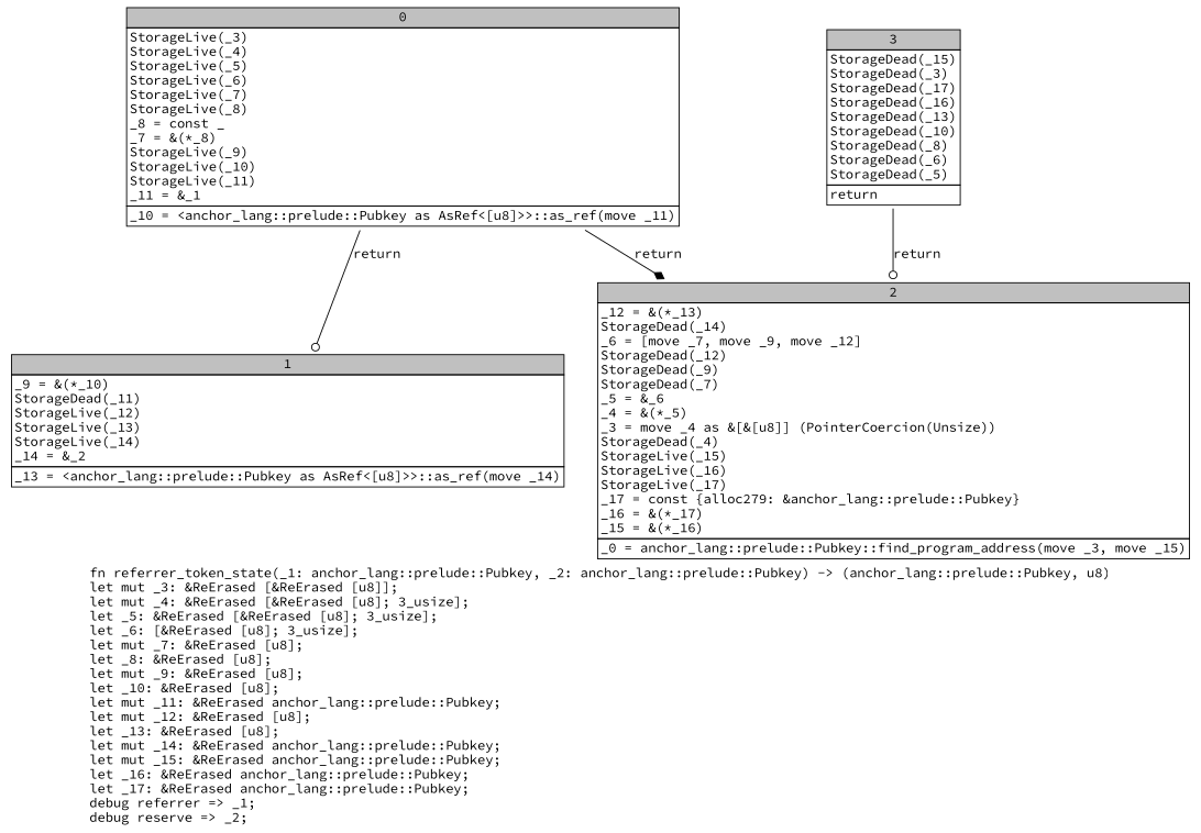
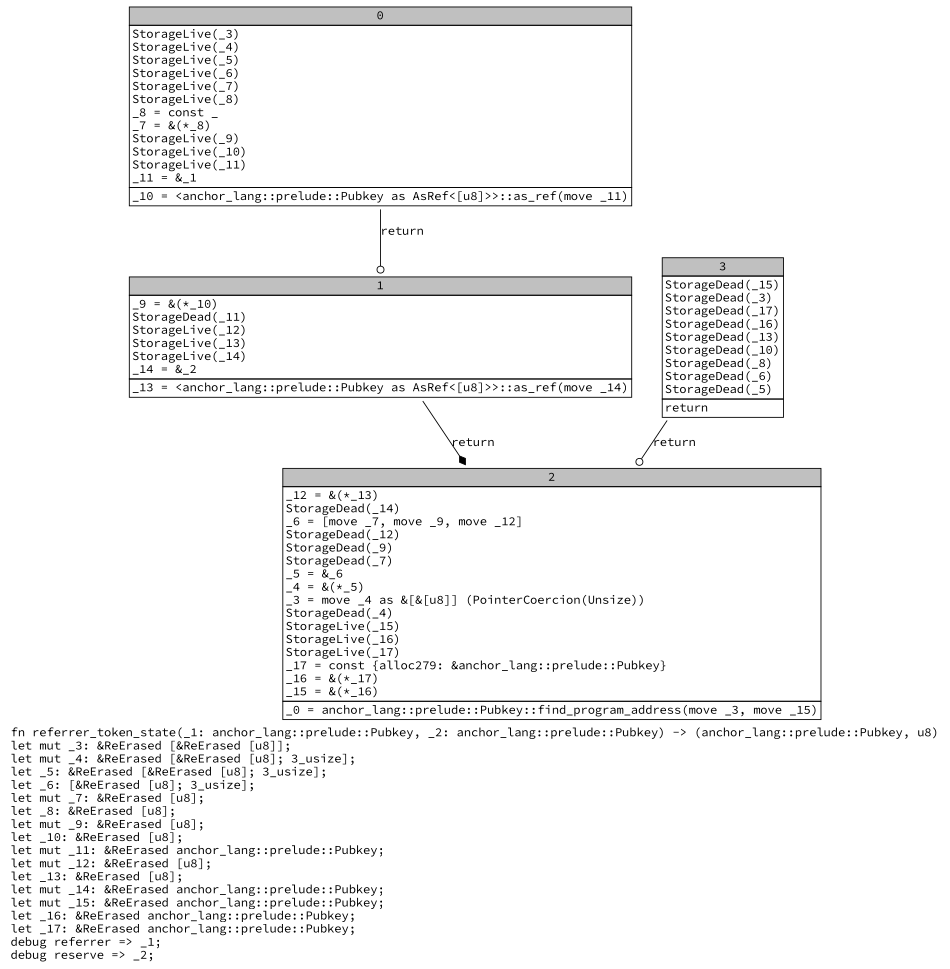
  digraph {
    fontname="Source Code Pro"
    label=<fn referrer_token_state(_1: anchor_lang::prelude::Pubkey, _2: anchor_lang::prelude::Pubkey) -&gt; (anchor_lang::prelude::Pubkey, u8)<br align="left"/>let mut _3: &amp;ReErased [&amp;ReErased [u8]];<br align="left"/>let mut _4: &amp;ReErased [&amp;ReErased [u8]; 3_usize];<br align="left"/>let _5: &amp;ReErased [&amp;ReErased [u8]; 3_usize];<br align="left"/>let _6: [&amp;ReErased [u8]; 3_usize];<br align="left"/>let mut _7: &amp;ReErased [u8];<br align="left"/>let _8: &amp;ReErased [u8];<br align="left"/>let mut _9: &amp;ReErased [u8];<br align="left"/>let _10: &amp;ReErased [u8];<br align="left"/>let mut _11: &amp;ReErased anchor_lang::prelude::Pubkey;<br align="left"/>let mut _12: &amp;ReErased [u8];<br align="left"/>let _13: &amp;ReErased [u8];<br align="left"/>let mut _14: &amp;ReErased anchor_lang::prelude::Pubkey;<br align="left"/>let mut _15: &amp;ReErased anchor_lang::prelude::Pubkey;<br align="left"/>let _16: &amp;ReErased anchor_lang::prelude::Pubkey;<br align="left"/>let _17: &amp;ReErased anchor_lang::prelude::Pubkey;<br align="left"/>debug referrer =&gt; _1;<br align="left"/>debug reserve =&gt; _2;<br align="left"/>>
    node [fontname="Source Code Pro" shape=none]
    edge [arrowhead=odot fontname="Source Code Pro"]
    n1 [label=<<table border="0" cellborder="1" cellspacing="0"><tr><td bgcolor="gray" align="center" colspan="1">0</td></tr><tr><td align="left" balign="left">StorageLive(_3)<br/>StorageLive(_4)<br/>StorageLive(_5)<br/>StorageLive(_6)<br/>StorageLive(_7)<br/>StorageLive(_8)<br/>_8 = const _<br/>_7 = &amp;(*_8)<br/>StorageLive(_9)<br/>StorageLive(_10)<br/>StorageLive(_11)<br/>_11 = &amp;_1<br/></td></tr><tr><td align="left">_10 = &lt;anchor_lang::prelude::Pubkey as AsRef&lt;[u8]&gt;&gt;::as_ref(move _11)</td></tr></table>>]
    n2 [label=<<table border="0" cellborder="1" cellspacing="0"><tr><td bgcolor="gray" align="center" colspan="1">1</td></tr><tr><td align="left" balign="left">_9 = &amp;(*_10)<br/>StorageDead(_11)<br/>StorageLive(_12)<br/>StorageLive(_13)<br/>StorageLive(_14)<br/>_14 = &amp;_2<br/></td></tr><tr><td align="left">_13 = &lt;anchor_lang::prelude::Pubkey as AsRef&lt;[u8]&gt;&gt;::as_ref(move _14)</td></tr></table>>]
    n3 [label=<<table border="0" cellborder="1" cellspacing="0"><tr><td bgcolor="gray" align="center" colspan="1">2</td></tr><tr><td align="left" balign="left">_12 = &amp;(*_13)<br/>StorageDead(_14)<br/>_6 = [move _7, move _9, move _12]<br/>StorageDead(_12)<br/>StorageDead(_9)<br/>StorageDead(_7)<br/>_5 = &amp;_6<br/>_4 = &amp;(*_5)<br/>_3 = move _4 as &amp;[&amp;[u8]] (PointerCoercion(Unsize))<br/>StorageDead(_4)<br/>StorageLive(_15)<br/>StorageLive(_16)<br/>StorageLive(_17)<br/>_17 = const {alloc279: &amp;anchor_lang::prelude::Pubkey}<br/>_16 = &amp;(*_17)<br/>_15 = &amp;(*_16)<br/></td></tr><tr><td align="left">_0 = anchor_lang::prelude::Pubkey::find_program_address(move _3, move _15)</td></tr></table>>]
    n4 [label=<<table border="0" cellborder="1" cellspacing="0"><tr><td bgcolor="gray" align="center" colspan="1">3</td></tr><tr><td align="left" balign="left">StorageDead(_15)<br/>StorageDead(_3)<br/>StorageDead(_17)<br/>StorageDead(_16)<br/>StorageDead(_13)<br/>StorageDead(_10)<br/>StorageDead(_8)<br/>StorageDead(_6)<br/>StorageDead(_5)<br/></td></tr><tr><td align="left">return</td></tr></table>>]
    n1 -> n2 [label=return]
-   n1 -> n3 [arrowhead=diamond label=return]
+   n2 -> n3 [arrowhead=diamond label=return]
    n4 -> n3 [label=return]
  }
